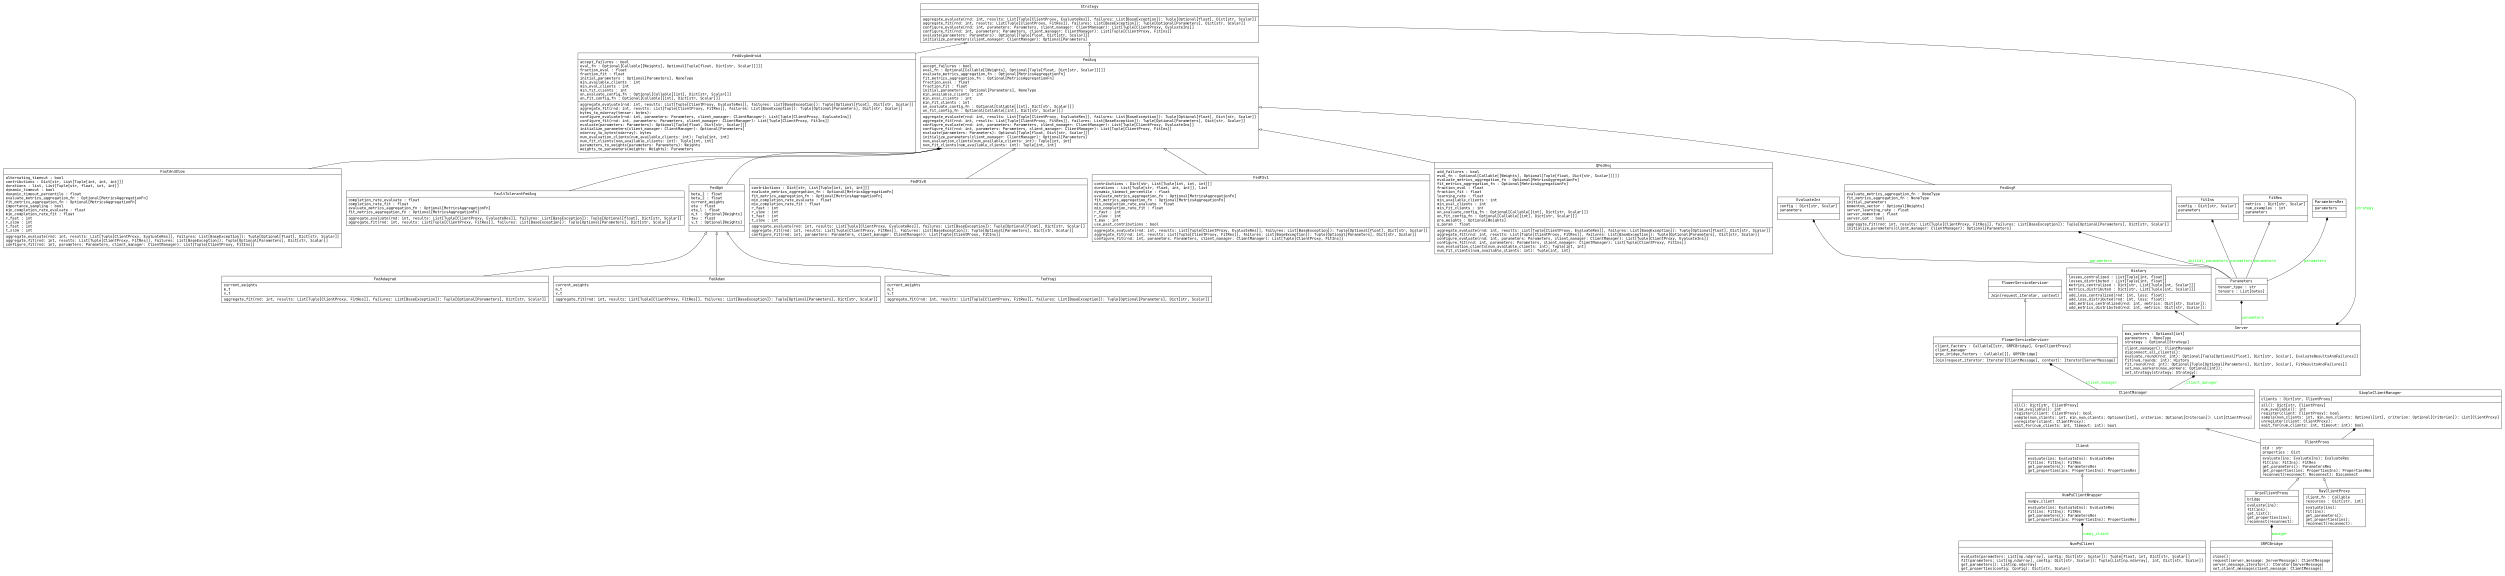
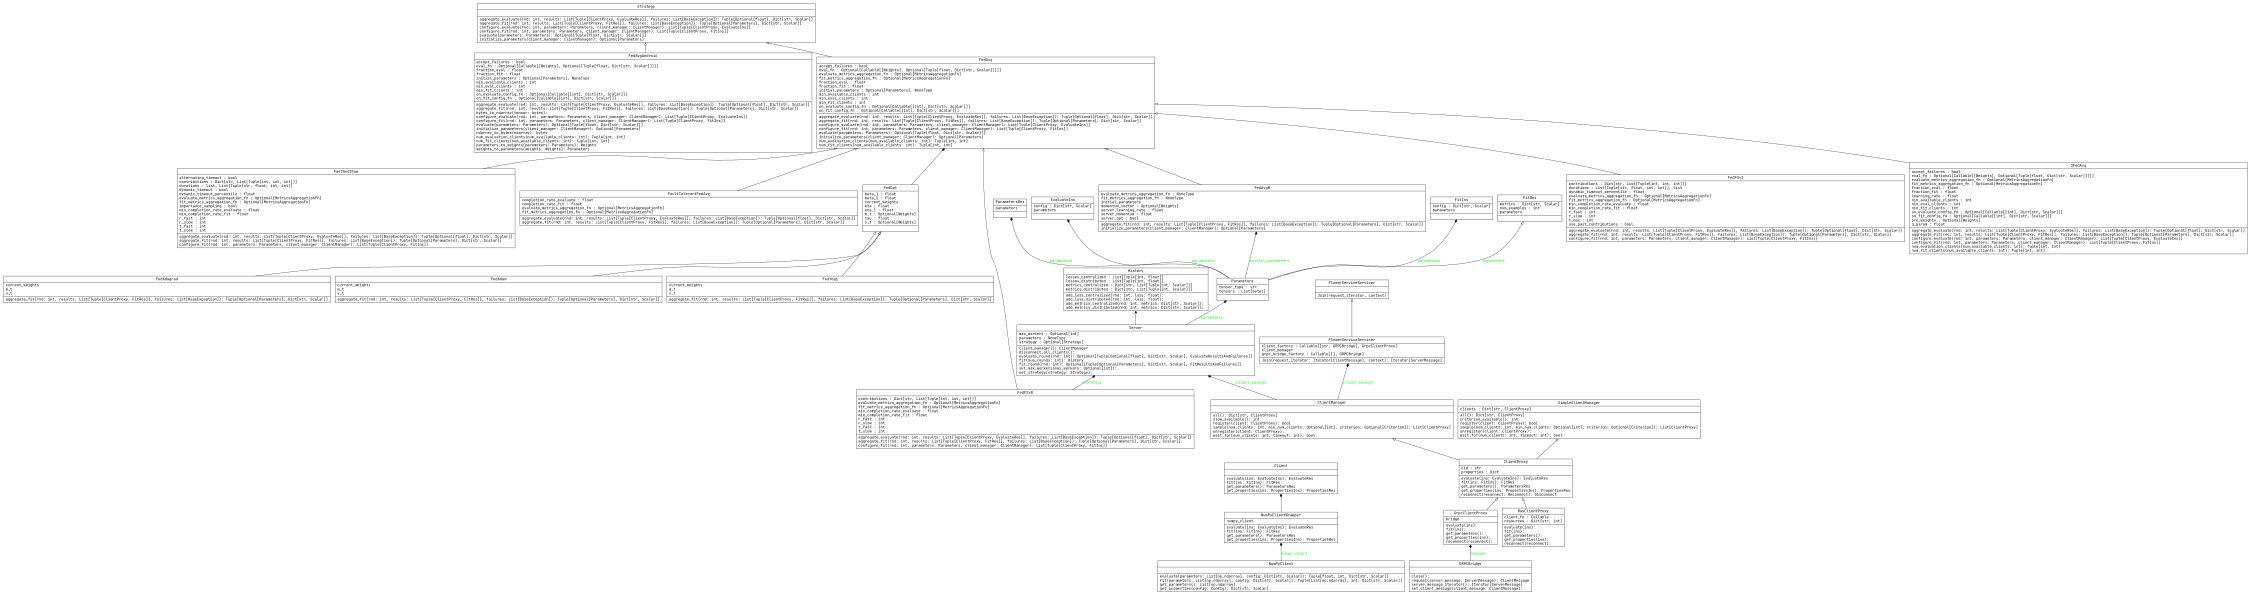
  digraph {
    fontname="JetBrains Mono"
    rankdir=BT
    node [color=black fontcolor=black fontname="JetBrains Mono" shape=record style=solid]
    edge [arrowhead=empty arrowtail=none fontname="JetBrains Mono"]
    n1 [label="{Client|\l|evaluate(ins: EvaluateIns): EvaluateRes\lfit(ins: FitIns): FitRes\lget_parameters(): ParametersRes\lget_properties(ins: PropertiesIns): PropertiesRes\l}"]
    n2 [label="{ClientManager|\l|all(): Dict[str, ClientProxy]\lslow_available(): int\lregister(client: ClientProxy): bool\lsample(num_clients: int, min_num_clients: Optional[int], criterion: Optional[Criterion]): List[ClientProxy]\lunregister(client: ClientProxy): \lwait_for(num_clients: int, timeout: int): bool\l}"]
    n3 [label="{FlowerServiceServicer|client_factory : Callable[[str, GRPCBridge], GrpcClientProxy]\lclient_manager\lgrpc_bridge_factory : Callable[[], GRPCBridge]\l|Join(request_iterator: Iterator[ClientMessage], context): Iterator[ServerMessage]\l}"]
    n4 [label="{Server|max_workers : Optional[int]\lparameters : NoneType\lstrategy : Optional[Strategy]\l|client_manager(): ClientManager\ldisconnect_all_clients(): \levaluate_round(rnd: int): Optional[Tuple[Optional[float], Dict[str, Scalar], EvaluateResultsAndFailures]]\lfit(num_rounds: int): History\lfit_round(rnd: int): Optional[Tuple[Optional[Parameters], Dict[str, Scalar], FitResultsAndFailures]]\lset_max_workers(max_workers: Optional[int]): \lset_strategy(strategy: Strategy): \l}"]
    n5 [label="{FlowerServiceServicer|\l|Join(request_iterator, context)\l}"]
    n6 [label="{History|losses_centralized : List[Tuple[int, float]]\llosses_distributed : List[Tuple[int, float]]\lmetrics_centralized : Dict[str, List[Tuple[int, Scalar]]]\lmetrics_distributed : Dict[str, List[Tuple[int, Scalar]]]\l|add_loss_centralized(rnd: int, loss: float): \ladd_loss_distributed(rnd: int, loss: float): \ladd_metrics_centralized(rnd: int, metrics: Dict[str, Scalar]): \ladd_metrics_distributed(rnd: int, metrics: Dict[str, Scalar]): \l}"]
    n7 [label="{Parameters|tensor_type : str\ltensors : List[bytes]\l|}"]
    n8 [label="{ClientProxy|cid : str\lproperties : Dict\l|evaluate(ins: EvaluateIns): EvaluateRes\lfit(ins: FitIns): FitRes\lget_parameters(): ParametersRes\lget_properties(ins: PropertiesIns): PropertiesRes\lreconnect(reconnect: Reconnect): Disconnect\l}"]
-   n9 [label="{SimpleClientManager|clients : Dict[str, ClientProxy]\l|all(): Dict[str, ClientProxy]\lnum_available(): int\lregister(client: ClientProxy): bool\lsample(num_clients: int, min_num_clients: Optional[int], criterion: Optional[Criterion]): List[ClientProxy]\lunregister(client: ClientProxy): \lwait_for(num_clients: int, timeout: int): bool\l}"]
+   n9 [label="{SimpleClientManager|clients : Dict[str, ClientProxy]\l|all(): Dict[str, ClientProxy]\lcriterion_available(): int\lregister(client: ClientProxy): bool\lsample(num_clients: int, min_num_clients: Optional[int], criterion: Optional[Criterion]): List[ClientProxy]\lunregister(client: ClientProxy): \lwait_for(num_clients: int, timeout: int): bool\l}"]
    n10 [label="{EvaluateIns|config : Dict[str, Scalar]\lparameters\l|}"]
    n11 [label="{FastAndSlow|alternating_timeout : bool\lcontributions : Dict[str, List[Tuple[int, int, int]]]\ldurations : list, List[Tuple[str, float, int, int]]\ldynamic_timeout : bool\ldynamic_timeout_percentile : float\levaluate_metrics_aggregation_fn : Optional[MetricsAggregationFn]\lfit_metrics_aggregation_fn : Optional[MetricsAggregationFn]\limportance_sampling : bool\lmin_completion_rate_evaluate : float\lmin_completion_rate_fit : float\lr_fast : int\lr_slow : int\lt_fast : int\lt_slow : int\l|aggregate_evaluate(rnd: int, results: List[Tuple[ClientProxy, EvaluateRes]], failures: List[BaseException]): Tuple[Optional[float], Dict[str, Scalar]]\laggregate_fit(rnd: int, results: List[Tuple[ClientProxy, FitRes]], failures: List[BaseException]): Tuple[Optional[Parameters], Dict[str, Scalar]]\lconfigure_fit(rnd: int, parameters: Parameters, client_manager: ClientManager): List[Tuple[ClientProxy, FitIns]]\l}"]
    n12 [label="{FedAvg|accept_failures : bool\leval_fn : Optional[Callable[[Weights], Optional[Tuple[float, Dict[str, Scalar]]]]]\levaluate_metrics_aggregation_fn : Optional[MetricsAggregationFn]\lfit_metrics_aggregation_fn : Optional[MetricsAggregationFn]\lfraction_eval : float\lfraction_fit : float\linitial_parameters : Optional[Parameters], NoneType\lmin_available_clients : int\lmin_eval_clients : int\lmin_fit_clients : int\lon_evaluate_config_fn : Optional[Callable[[int], Dict[str, Scalar]]]\lon_fit_config_fn : Optional[Callable[[int], Dict[str, Scalar]]]\l|aggregate_evaluate(rnd: int, results: List[Tuple[ClientProxy, EvaluateRes]], failures: List[BaseException]): Tuple[Optional[float], Dict[str, Scalar]]\laggregate_fit(rnd: int, results: List[Tuple[ClientProxy, FitRes]], failures: List[BaseException]): Tuple[Optional[Parameters], Dict[str, Scalar]]\lconfigure_evaluate(rnd: int, parameters: Parameters, client_manager: ClientManager): List[Tuple[ClientProxy, EvaluateIns]]\lconfigure_fit(rnd: int, parameters: Parameters, client_manager: ClientManager): List[Tuple[ClientProxy, FitIns]]\levaluate(parameters: Parameters): Optional[Tuple[float, Dict[str, Scalar]]]\linitialize_parameters(client_manager: ClientManager): Optional[Parameters]\lnum_evaluation_clients(num_available_clients: int): Tuple[int, int]\lnum_fit_clients(num_available_clients: int): Tuple[int, int]\l}"]
    n13 [label="{Strategy|\l|aggregate_evaluate(rnd: int, results: List[Tuple[ClientProxy, EvaluateRes]], failures: List[BaseException]): Tuple[Optional[float], Dict[str, Scalar]]\laggregate_fit(rnd: int, results: List[Tuple[ClientProxy, FitRes]], failures: List[BaseException]): Tuple[Optional[Parameters], Dict[str, Scalar]]\lconfigure_evaluate(rnd: int, parameters: Parameters, client_manager: ClientManager): List[Tuple[ClientProxy, EvaluateIns]]\lconfigure_fit(rnd: int, parameters: Parameters, client_manager: ClientManager): List[Tuple[ClientProxy, FitIns]]\levaluate(parameters: Parameters): Optional[Tuple[float, Dict[str, Scalar]]]\linitialize_parameters(client_manager: ClientManager): Optional[Parameters]\l}"]
    n14 [label="{FaultTolerantFedAvg|completion_rate_evaluate : float\lcompletion_rate_fit : float\levaluate_metrics_aggregation_fn : Optional[MetricsAggregationFn]\lfit_metrics_aggregation_fn : Optional[MetricsAggregationFn]\l|aggregate_evaluate(rnd: int, results: List[Tuple[ClientProxy, EvaluateRes]], failures: List[BaseException]): Tuple[Optional[float], Dict[str, Scalar]]\laggregate_fit(rnd: int, results: List[Tuple[ClientProxy, FitRes]], failures: List[BaseException]): Tuple[Optional[Parameters], Dict[str, Scalar]]\l}"]
    n15 [label="{FedAdagrad|current_weights\lm_t\lv_t\l|aggregate_fit(rnd: int, results: List[Tuple[ClientProxy, FitRes]], failures: List[BaseException]): Tuple[Optional[Parameters], Dict[str, Scalar]]\l}"]
    n16 [label="{FedOpt|beta_1 : float\lbeta_2 : float\lcurrent_weights\leta : float\leta_l : float\lm_t : Optional[Weights]\ltau : float\lv_t : Optional[Weights]\l|}"]
    n17 [label="{FedAdam|current_weights\lm_t\lv_t\l|aggregate_fit(rnd: int, results: List[Tuple[ClientProxy, FitRes]], failures: List[BaseException]): Tuple[Optional[Parameters], Dict[str, Scalar]]\l}"]
    n18 [label="{FedAvgAndroid|accept_failures : bool\leval_fn : Optional[Callable[[Weights], Optional[Tuple[float, Dict[str, Scalar]]]]]\lfraction_eval : float\lfraction_fit : float\linitial_parameters : Optional[Parameters], NoneType\lmin_available_clients : int\lmin_eval_clients : int\lmin_fit_clients : int\lon_evaluate_config_fn : Optional[Callable[[int], Dict[str, Scalar]]]\lon_fit_config_fn : Optional[Callable[[int], Dict[str, Scalar]]]\l|aggregate_evaluate(rnd: int, results: List[Tuple[ClientProxy, EvaluateRes]], failures: List[BaseException]): Tuple[Optional[float], Dict[str, Scalar]]\laggregate_fit(rnd: int, results: List[Tuple[ClientProxy, FitRes]], failures: List[BaseException]): Tuple[Optional[Parameters], Dict[str, Scalar]]\lbytes_to_ndarray(tensor: bytes): \lconfigure_evaluate(rnd: int, parameters: Parameters, client_manager: ClientManager): List[Tuple[ClientProxy, EvaluateIns]]\lconfigure_fit(rnd: int, parameters: Parameters, client_manager: ClientManager): List[Tuple[ClientProxy, FitIns]]\levaluate(parameters: Parameters): Optional[Tuple[float, Dict[str, Scalar]]]\linitialize_parameters(client_manager: ClientManager): Optional[Parameters]\lndarray_to_bytes(ndarray): bytes\lnum_evaluation_clients(num_available_clients: int): Tuple[int, int]\lnum_fit_clients(num_available_clients: int): Tuple[int, int]\lparameters_to_weights(parameters: Parameters): Weights\lweights_to_parameters(weights: Weights): Parameters\l}"]
    n19 [label="{FedAvgM|evaluate_metrics_aggregation_fn : NoneType\lfit_metrics_aggregation_fn : NoneType\linitial_parameters\lmomentum_vector : Optional[Weights]\lserver_learning_rate : float\lserver_momentum : float\lserver_opt : bool\l|aggregate_fit(rnd: int, results: List[Tuple[ClientProxy, FitRes]], failures: List[BaseException]): Tuple[Optional[Parameters], Dict[str, Scalar]]\linitialize_parameters(client_manager: ClientManager): Optional[Parameters]\l}"]
    n20 [label="{FedFSv0|contributions : Dict[str, List[Tuple[int, int, int]]]\levaluate_metrics_aggregation_fn : Optional[MetricsAggregationFn]\lfit_metrics_aggregation_fn : Optional[MetricsAggregationFn]\lmin_completion_rate_evaluate : float\lmin_completion_rate_fit : float\lr_fast : int\lr_slow : int\lt_fast : int\lt_slow : int\l|aggregate_evaluate(rnd: int, results: List[Tuple[ClientProxy, EvaluateRes]], failures: List[BaseException]): Tuple[Optional[float], Dict[str, Scalar]]\laggregate_fit(rnd: int, results: List[Tuple[ClientProxy, FitRes]], failures: List[BaseException]): Tuple[Optional[Parameters], Dict[str, Scalar]]\lconfigure_fit(rnd: int, parameters: Parameters, client_manager: ClientManager): List[Tuple[ClientProxy, FitIns]]\l}"]
    n21 [label="{FedFSv1|contributions : Dict[str, List[Tuple[int, int, int]]]\ldurations : List[Tuple[str, float, int, int]], list\ldynamic_timeout_percentile : float\levaluate_metrics_aggregation_fn : Optional[MetricsAggregationFn]\lfit_metrics_aggregation_fn : Optional[MetricsAggregationFn]\lmin_completion_rate_evaluate : float\lmin_completion_rate_fit : float\lr_fast : int\lr_slow : int\lt_max : int\luse_past_contributions : bool\l|aggregate_evaluate(rnd: int, results: List[Tuple[ClientProxy, EvaluateRes]], failures: List[BaseException]): Tuple[Optional[float], Dict[str, Scalar]]\laggregate_fit(rnd: int, results: List[Tuple[ClientProxy, FitRes]], failures: List[BaseException]): Tuple[Optional[Parameters], Dict[str, Scalar]]\lconfigure_fit(rnd: int, parameters: Parameters, client_manager: ClientManager): List[Tuple[ClientProxy, FitIns]]\l}"]
    n22 [label="{FedYogi|current_weights\lm_t\lv_t\l|aggregate_fit(rnd: int, results: List[Tuple[ClientProxy, FitRes]], failures: List[BaseException]): Tuple[Optional[Parameters], Dict[str, Scalar]]\l}"]
    n23 [label="{FitIns|config : Dict[str, Scalar]\lparameters\l|}"]
    n24 [label="{FitRes|metrics : Dict[str, Scalar]\lnum_examples : int\lparameters\l|}"]
    n25 [label="{GRPCBridge|\l|close(): \lrequest(server_message: ServerMessage): ClientMessage\lserver_message_iterator(): Iterator[ServerMessage]\lset_client_message(client_message: ClientMessage): \l}"]
-   n26 [label="{GrpcClientProxy|bridge\l|evaluate(ins): \lfit(ins): \lget_list(): \lget_properties(ins): \lreconnect(reconnect): \l}"]
+   n26 [label="{GrpcClientProxy|bridge\l|evaluate(ins): \lfit(ins): \lget_parameters(): \lget_properties(ins): \lreconnect(reconnect): \l}"]
    n27 [label="{NumPyClient|\l|evaluate(parameters: List[np.ndarray], config: Dict[str, Scalar]): Tuple[float, int, Dict[str, Scalar]]\lfit(parameters: List[np.ndarray], config: Dict[str, Scalar]): Tuple[List[np.ndarray], int, Dict[str, Scalar]]\lget_parameters(): List[np.ndarray]\lget_properties(config: Config): Dict[str, Scalar]\l}"]
    n28 [label="{NumPyClientWrapper|numpy_client\l|evaluate(ins: EvaluateIns): EvaluateRes\lfit(ins: FitIns): FitRes\lget_parameters(): ParametersRes\lget_properties(ins: PropertiesIns): PropertiesRes\l}"]
    n29 [label="{ParametersRes|parameters\l|}"]
-   n30 [label="{QFedAvg|add_failures : bool\leval_fn : Optional[Callable[[Weights], Optional[Tuple[float, Dict[str, Scalar]]]]]\levaluate_metrics_aggregation_fn : Optional[MetricsAggregationFn]\lfit_metrics_aggregation_fn : Optional[MetricsAggregationFn]\lfraction_eval : float\lfraction_fit : float\llearning_rate : float\lmin_available_clients : int\lmin_eval_clients : int\lmin_fit_clients : int\lon_evaluate_config_fn : Optional[Callable[[int], Dict[str, Scalar]]]\lon_fit_config_fn : Optional[Callable[[int], Dict[str, Scalar]]]\lpre_weights : Optional[Weights]\lq_param : float\l|aggregate_evaluate(rnd: int, results: List[Tuple[ClientProxy, EvaluateRes]], failures: List[BaseException]): Tuple[Optional[float], Dict[str, Scalar]]\laggregate_fit(rnd: int, results: List[Tuple[ClientProxy, FitRes]], failures: List[BaseException]): Tuple[Optional[Parameters], Dict[str, Scalar]]\lconfigure_evaluate(rnd: int, parameters: Parameters, client_manager: ClientManager): List[Tuple[ClientProxy, EvaluateIns]]\lconfigure_fit(rnd: int, parameters: Parameters, client_manager: ClientManager): List[Tuple[ClientProxy, FitIns]]\lnum_evaluation_clients(num_available_clients: int): Tuple[int, int]\lnum_fit_clients(num_available_clients: int): Tuple[int, int]\l}"]
+   n30 [label="{QFedAvg|accept_failures : bool\leval_fn : Optional[Callable[[Weights], Optional[Tuple[float, Dict[str, Scalar]]]]]\levaluate_metrics_aggregation_fn : Optional[MetricsAggregationFn]\lfit_metrics_aggregation_fn : Optional[MetricsAggregationFn]\lfraction_eval : float\lfraction_fit : float\llearning_rate : float\lmin_available_clients : int\lmin_eval_clients : int\lmin_fit_clients : int\lon_evaluate_config_fn : Optional[Callable[[int], Dict[str, Scalar]]]\lon_fit_config_fn : Optional[Callable[[int], Dict[str, Scalar]]]\lpre_weights : Optional[Weights]\lq_param : float\l|aggregate_evaluate(rnd: int, results: List[Tuple[ClientProxy, EvaluateRes]], failures: List[BaseException]): Tuple[Optional[float], Dict[str, Scalar]]\laggregate_fit(rnd: int, results: List[Tuple[ClientProxy, FitRes]], failures: List[BaseException]): Tuple[Optional[Parameters], Dict[str, Scalar]]\lconfigure_evaluate(rnd: int, parameters: Parameters, client_manager: ClientManager): List[Tuple[ClientProxy, EvaluateIns]]\lconfigure_fit(rnd: int, parameters: Parameters, client_manager: ClientManager): List[Tuple[ClientProxy, FitIns]]\lnum_evaluation_clients(num_available_clients: int): Tuple[int, int]\lnum_fit_clients(num_available_clients: int): Tuple[int, int]\l}"]
    n31 [label="{RayClientProxy|client_fn : Callable\lresources : Dict[str, int]\l|evaluate(ins): \lfit(ins): \lget_parameters(): \lget_properties(ins): \lreconnect(reconnect): \l}"]
    n2 -> n3 [arrowhead=diamond fontcolor=green label=client_manager style=solid]
    n2 -> n4 [arrowhead=diamond fontcolor=green label=_client_manager style=solid]
    n3 -> n5
    n4 -> n6 [arrowhead=vee arrowtail=""]
    n4 -> n7 [arrowhead=diamond fontcolor=green label=parameters style=solid]
    n7 -> n10 [arrowhead=diamond fontcolor=green label=parameters style=solid]
    n7 -> n19 [arrowhead=diamond fontcolor=green label=initial_parameters style=solid]
    n7 -> n23 [arrowhead=diamond fontcolor=green label=parameters style=solid]
    n7 -> n24 [fontcolor=green label=parameters style=solid]
    n7 -> n29 [arrowhead=diamond fontcolor=green label=parameters style=solid]
    n8 -> n2
-   n8 -> n9 [arrowhead=diamond arrowtail=""]
+   n8 -> n9 [arrowtail=""]
    n11 -> n12
    n12 -> n13
-   n13 -> n4 [arrowhead=diamond fontcolor=green label=strategy style=solid]
+   n20 -> n4 [arrowhead=diamond fontcolor=green label=strategy style=solid]
    n14 -> n12
    n15 -> n16
    n16 -> n12 [arrowhead=diamond]
    n17 -> n16
    n18 -> n13
    n19 -> n12
    n20 -> n12
    n21 -> n12
    n22 -> n16
    n25 -> n26 [arrowhead=diamond fontcolor=green label=manager style=solid]
    n26 -> n8
    n27 -> n28 [arrowhead=diamond fontcolor=green label=numpy_client style=solid]
-   n28 -> n1
+   n28 -> n1 [arrowhead=diamond]
    n30 -> n12
    n31 -> n8
  }
